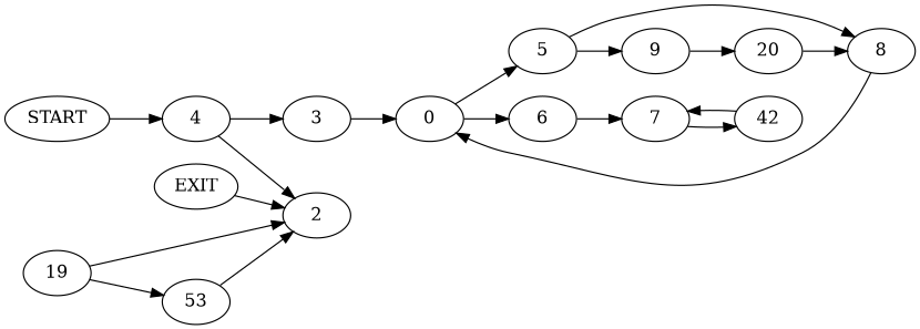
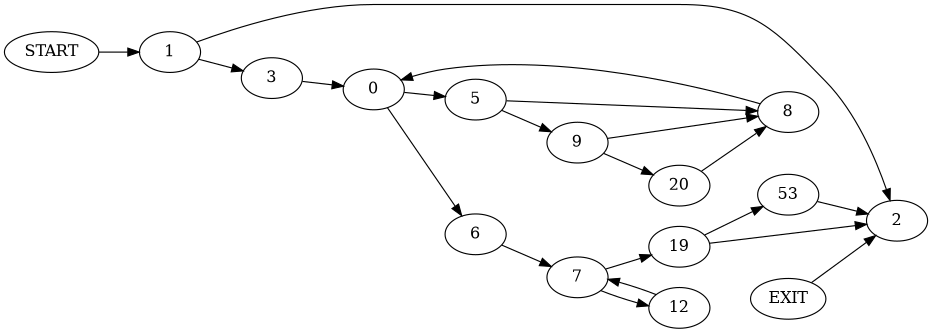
  digraph {
    fontname="DejaVu Serif"
    rankdir=LR
    node [fontname="DejaVu Serif"]
    edge [fontname="DejaVu Serif"]
    n1 [label=START]
-   1 [label=4]
+   1
    2
    3
    n5 [label=EXIT]
    n6 [label=0]
    5
    6
    8
    9
    7
    n12 [label=20]
    n13 [label=19]
-   12 [label=42]
+   12
    n15 [label=53]
    n1 -> 1
    1 -> 2
    1 -> 3
    3 -> n6
    n5 -> 2
    n6 -> 5
    n6 -> 6
    5 -> 8
    5 -> 9
    6 -> 7
    8 -> n6
+   9 -> 8
    9 -> n12
+   7 -> n13
    7 -> 12
    n12 -> 8
    n13 -> 2
    n13 -> n15
    12 -> 7
    n15 -> 2
  }
